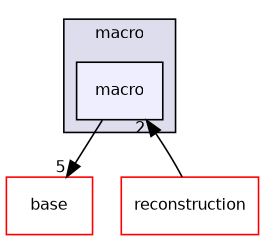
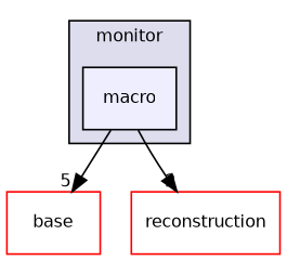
  digraph {
    compound=true
    node [fontname=Helvetica fontsize=10 shape=box color=red]
    edge [labeldistance=1.5 labelfontname=Helvetica labelfontsize=10]
    n1 [fillcolor="#eeeeff" label=macro pencolor=black style=filled color=""]
    n2 [label=base]
    n3 [label=reconstruction]
    subgraph cluster_1 {
      bgcolor="#ddddee"
      fontname=Helvetica
      fontsize=10
-     label=macro
+     label=monitor
      pencolor=black
      n1
    }
    n1 -> n2 [headlabel=5]
-   n3 -> n1 [headlabel=2]
+   n1 -> n3 [headlabel=2]
  }
